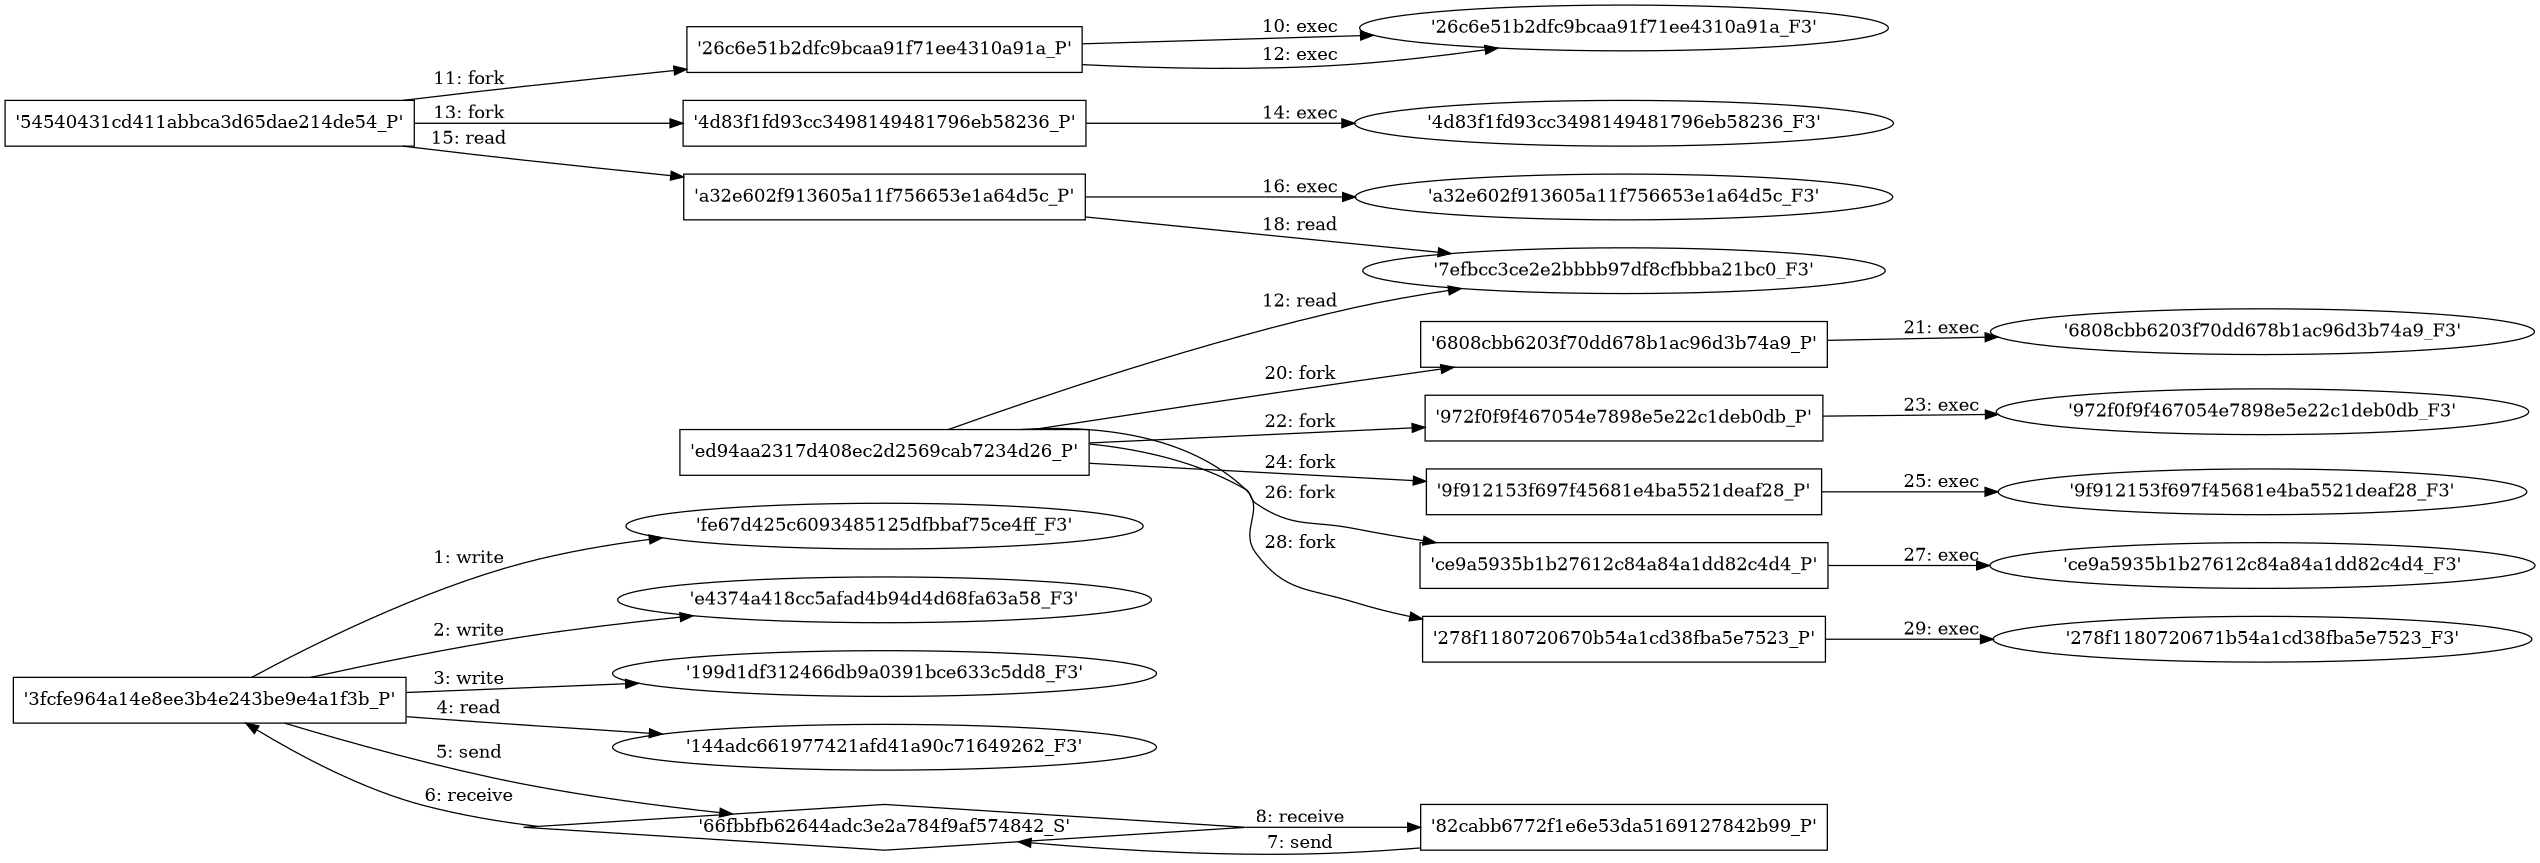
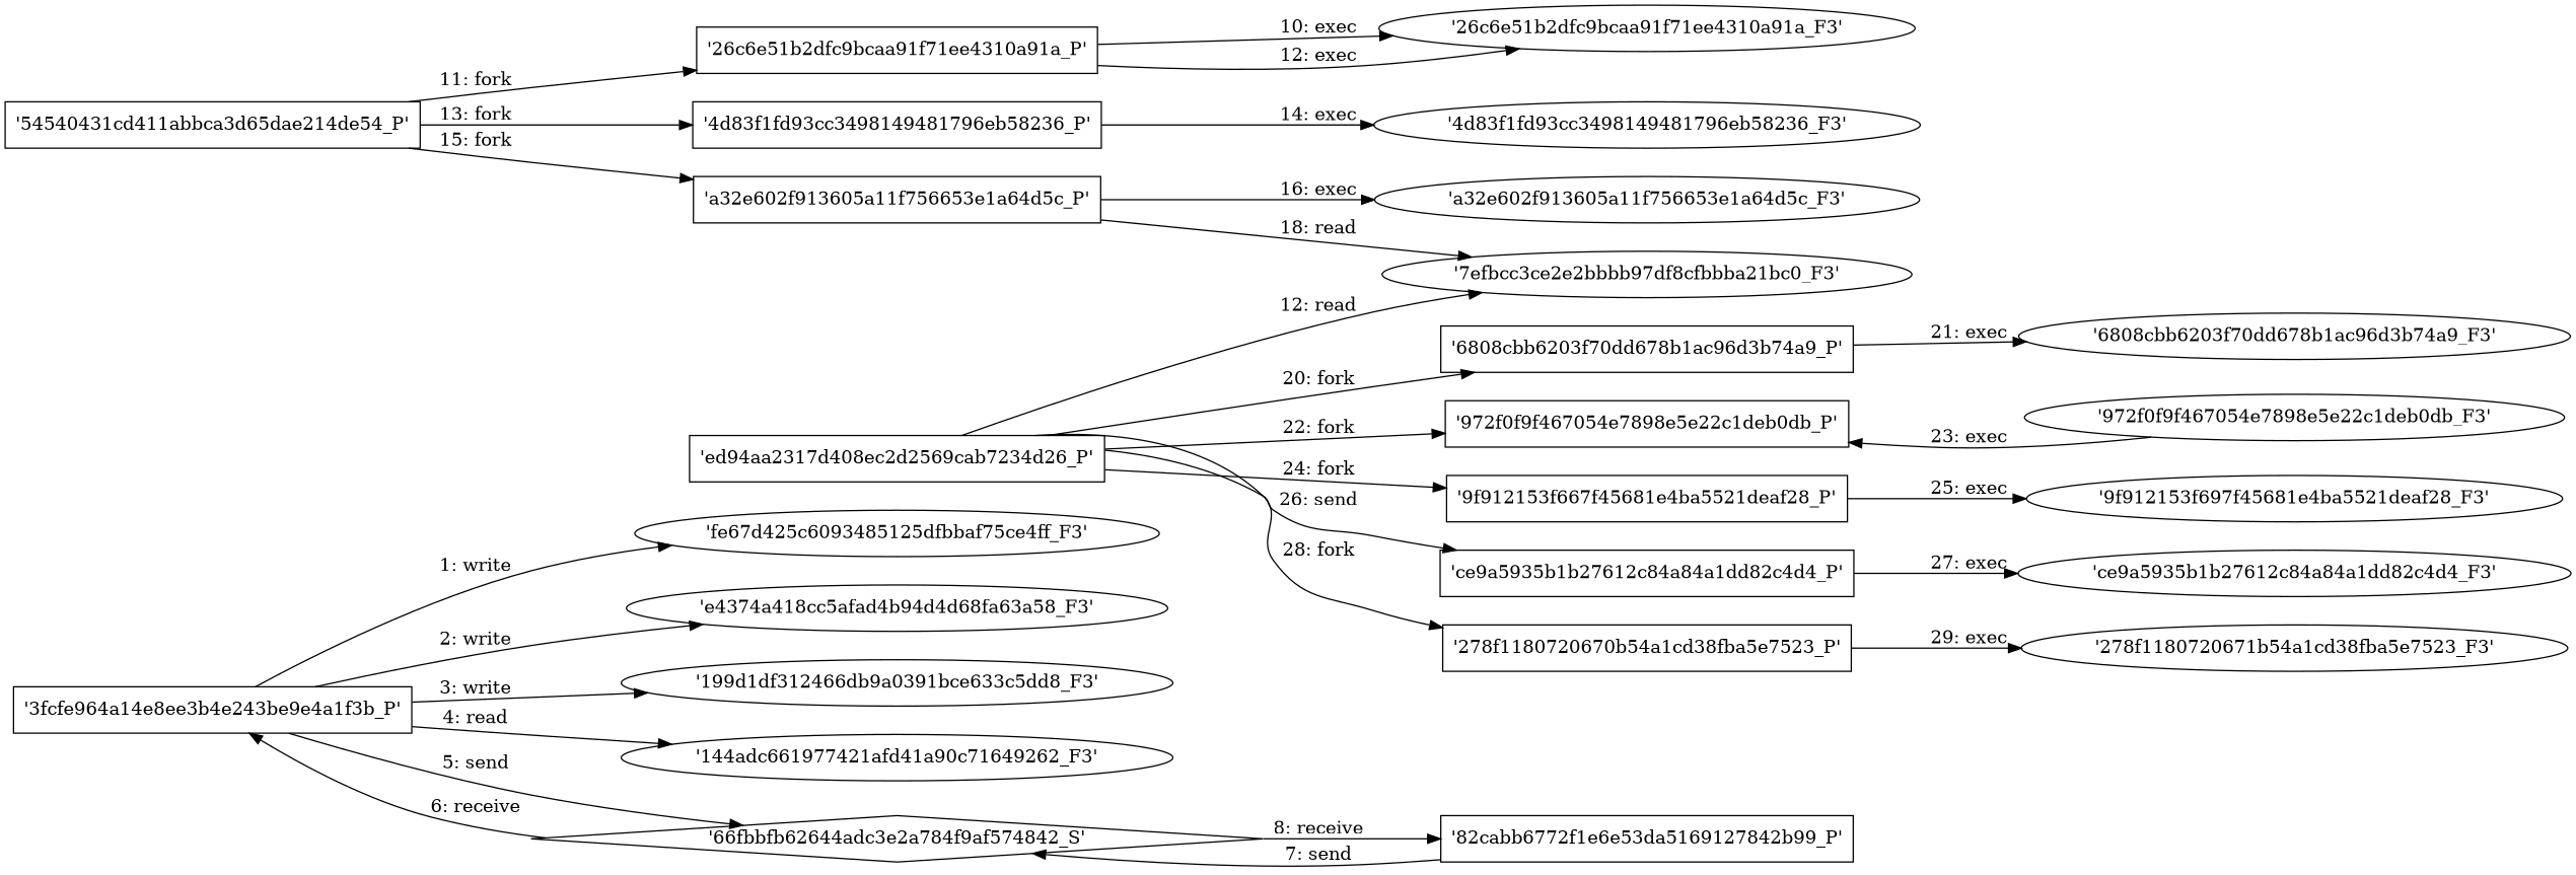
  digraph {
    engine=neato
    fixedsize=false
    fontsize=10
    nodesep=0.3
    rankdir=LR
    ranksep=0
    splines=true
    node [node_type=Process shape=ellipse]
    "'fe67d425c6093485125dfbbaf75ce4ff_F3'" [node_type=file]
    "'3fcfe964a14e8ee3b4e243be9e4a1f3b_P'" [shape=box]
    "'e4374a418cc5afad4b94d4d68fa63a58_F3'" [node_type=file]
    "'199d1df312466db9a0391bce633c5dd8_F3'" [node_type=file]
    "'144adc661977421afd41a90c71649262_F3'" [node_type=file]
    "'66fbbfb62644adc3e2a784f9af574842_S'" [node_type=Socket shape=diamond]
    "'82cabb6772f1e6e53da5169127842b99_P'" [shape=box]
    "'26c6e51b2dfc9bcaa91f71ee4310a91a_P'" [shape=box]
    "'26c6e51b2dfc9bcaa91f71ee4310a91a_F3'" [node_type=File]
    "'54540431cd411abbca3d65dae214de54_P'" [shape=box]
    "'4d83f1fd93cc3498149481796eb58236_P'" [shape=box]
    "'a32e602f913605a11f756653e1a64d5c_P'" [shape=box]
    "'4d83f1fd93cc3498149481796eb58236_F3'" [node_type=File]
    "'a32e602f913605a11f756653e1a64d5c_F3'" [node_type=file]
    "'7efbcc3ce2e2bbbb97df8cfbbba21bc0_F3'" [node_type=file]
    "'ed94aa2317d408ec2d2569cab7234d26_P'" [shape=box]
    "'6808cbb6203f70dd678b1ac96d3b74a9_P'" [shape=box]
    "'972f0f9f467054e7898e5e22c1deb0db_P'" [shape=box]
-   "'9f912153f697f45681e4ba5521deaf28_P'" [shape=box]
+   "'9f912153f697f45681e4ba5521deaf28_P'" [shape=box label="'9f912153f667f45681e4ba5521deaf28_P'"]
    "'ce9a5935b1b27612c84a84a1dd82c4d4_P'" [shape=box]
    "'278f1180720670b54a1cd38fba5e7523_P'" [shape=box]
    "'6808cbb6203f70dd678b1ac96d3b74a9_F3'" [node_type=File]
    "'972f0f9f467054e7898e5e22c1deb0db_F3'" [node_type=File]
    "'9f912153f697f45681e4ba5521deaf28_F3'" [node_type=File]
    "'ce9a5935b1b27612c84a84a1dd82c4d4_F3'" [node_type=File]
    n26 [label="'278f1180720671b54a1cd38fba5e7523_F3'" node_type=File]
    "'3fcfe964a14e8ee3b4e243be9e4a1f3b_P'" -> "'fe67d425c6093485125dfbbaf75ce4ff_F3'" [label="1: write"]
    "'3fcfe964a14e8ee3b4e243be9e4a1f3b_P'" -> "'e4374a418cc5afad4b94d4d68fa63a58_F3'" [label="2: write"]
    "'3fcfe964a14e8ee3b4e243be9e4a1f3b_P'" -> "'199d1df312466db9a0391bce633c5dd8_F3'" [label="3: write"]
    "'3fcfe964a14e8ee3b4e243be9e4a1f3b_P'" -> "'144adc661977421afd41a90c71649262_F3'" [label="4: read"]
    "'3fcfe964a14e8ee3b4e243be9e4a1f3b_P'" -> "'66fbbfb62644adc3e2a784f9af574842_S'" [label="5: send"]
    "'66fbbfb62644adc3e2a784f9af574842_S'" -> "'3fcfe964a14e8ee3b4e243be9e4a1f3b_P'" [label="6: receive"]
    "'66fbbfb62644adc3e2a784f9af574842_S'" -> "'82cabb6772f1e6e53da5169127842b99_P'" [label="8: receive"]
    "'82cabb6772f1e6e53da5169127842b99_P'" -> "'66fbbfb62644adc3e2a784f9af574842_S'" [label="7: send"]
    "'26c6e51b2dfc9bcaa91f71ee4310a91a_P'" -> "'26c6e51b2dfc9bcaa91f71ee4310a91a_F3'" [label="10: exec"]
    "'26c6e51b2dfc9bcaa91f71ee4310a91a_P'" -> "'26c6e51b2dfc9bcaa91f71ee4310a91a_F3'" [label="12: exec"]
    "'54540431cd411abbca3d65dae214de54_P'" -> "'26c6e51b2dfc9bcaa91f71ee4310a91a_P'" [label="11: fork"]
    "'54540431cd411abbca3d65dae214de54_P'" -> "'4d83f1fd93cc3498149481796eb58236_P'" [label="13: fork"]
-   "'54540431cd411abbca3d65dae214de54_P'" -> "'a32e602f913605a11f756653e1a64d5c_P'" [label="15: read"]
+   "'54540431cd411abbca3d65dae214de54_P'" -> "'a32e602f913605a11f756653e1a64d5c_P'" [label="15: fork"]
    "'4d83f1fd93cc3498149481796eb58236_P'" -> "'4d83f1fd93cc3498149481796eb58236_F3'" [label="14: exec"]
    "'a32e602f913605a11f756653e1a64d5c_P'" -> "'a32e602f913605a11f756653e1a64d5c_F3'" [label="16: exec"]
    "'a32e602f913605a11f756653e1a64d5c_P'" -> "'7efbcc3ce2e2bbbb97df8cfbbba21bc0_F3'" [label="18: read"]
    "'ed94aa2317d408ec2d2569cab7234d26_P'" -> "'7efbcc3ce2e2bbbb97df8cfbbba21bc0_F3'" [label="12: read"]
    "'ed94aa2317d408ec2d2569cab7234d26_P'" -> "'6808cbb6203f70dd678b1ac96d3b74a9_P'" [label="20: fork"]
    "'ed94aa2317d408ec2d2569cab7234d26_P'" -> "'972f0f9f467054e7898e5e22c1deb0db_P'" [label="22: fork"]
    "'ed94aa2317d408ec2d2569cab7234d26_P'" -> "'9f912153f697f45681e4ba5521deaf28_P'" [label="24: fork"]
-   "'ed94aa2317d408ec2d2569cab7234d26_P'" -> "'ce9a5935b1b27612c84a84a1dd82c4d4_P'" [label="26: fork"]
+   "'ed94aa2317d408ec2d2569cab7234d26_P'" -> "'ce9a5935b1b27612c84a84a1dd82c4d4_P'" [label="26: send"]
    "'ed94aa2317d408ec2d2569cab7234d26_P'" -> "'278f1180720670b54a1cd38fba5e7523_P'" [label="28: fork"]
    "'6808cbb6203f70dd678b1ac96d3b74a9_P'" -> "'6808cbb6203f70dd678b1ac96d3b74a9_F3'" [label="21: exec"]
-   "'972f0f9f467054e7898e5e22c1deb0db_P'" -> "'972f0f9f467054e7898e5e22c1deb0db_F3'" [label="23: exec"]
+   "'972f0f9f467054e7898e5e22c1deb0db_F3'" -> "'972f0f9f467054e7898e5e22c1deb0db_P'" [label="23: exec"]
    "'9f912153f697f45681e4ba5521deaf28_P'" -> "'9f912153f697f45681e4ba5521deaf28_F3'" [label="25: exec"]
    "'ce9a5935b1b27612c84a84a1dd82c4d4_P'" -> "'ce9a5935b1b27612c84a84a1dd82c4d4_F3'" [label="27: exec"]
    "'278f1180720670b54a1cd38fba5e7523_P'" -> n26 [label="29: exec"]
  }
